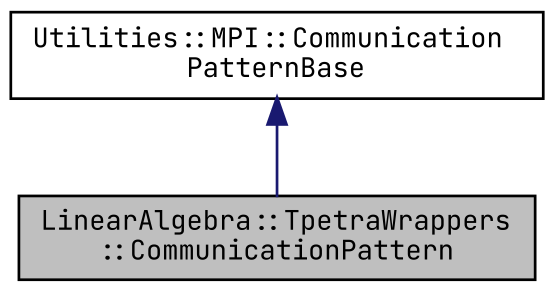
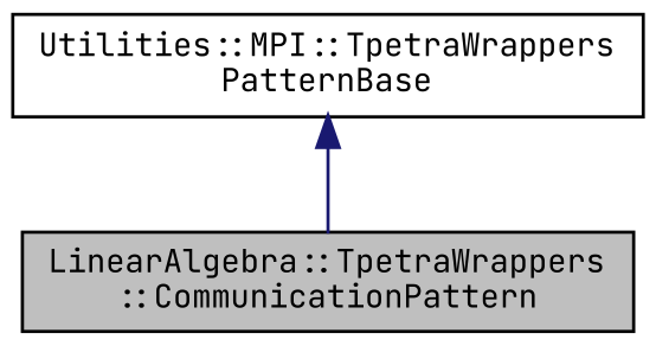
  digraph {
    fontname="JetBrains Mono"
    node [color=black fontname="JetBrains Mono" fontsize=10 shape=record style=filled]
    n1 [fillcolor=grey75 fontcolor=black height=0.2 label="LinearAlgebra::TpetraWrappers\l::CommunicationPattern" width=0.4]
-   n2 [fillcolor=white height=0.2 label="Utilities::MPI::Communication\lPatternBase" width=0.4]
+   n2 [fillcolor=white height=0.2 label="Utilities::MPI::TpetraWrappers\lPatternBase" width=0.4]
    n2 -> n1 [color=midnightblue dir=back fontname="JetBrains Mono" fontsize=10 labelfontname=Helvetica labelfontsize=10 style=solid]
  }
